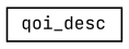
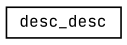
  digraph {
    rankdir=TB
    fontname="JetBrains Mono"
-   n1 [color=black fillcolor=white fontname="JetBrains Mono" fontsize=10 height=0.2 label=qoi_desc shape=record style=filled width=0.4]
+   n1 [color=black fillcolor=white fontname="JetBrains Mono" fontsize=10 height=0.2 label=desc_desc shape=record style=filled width=0.4]
  }
